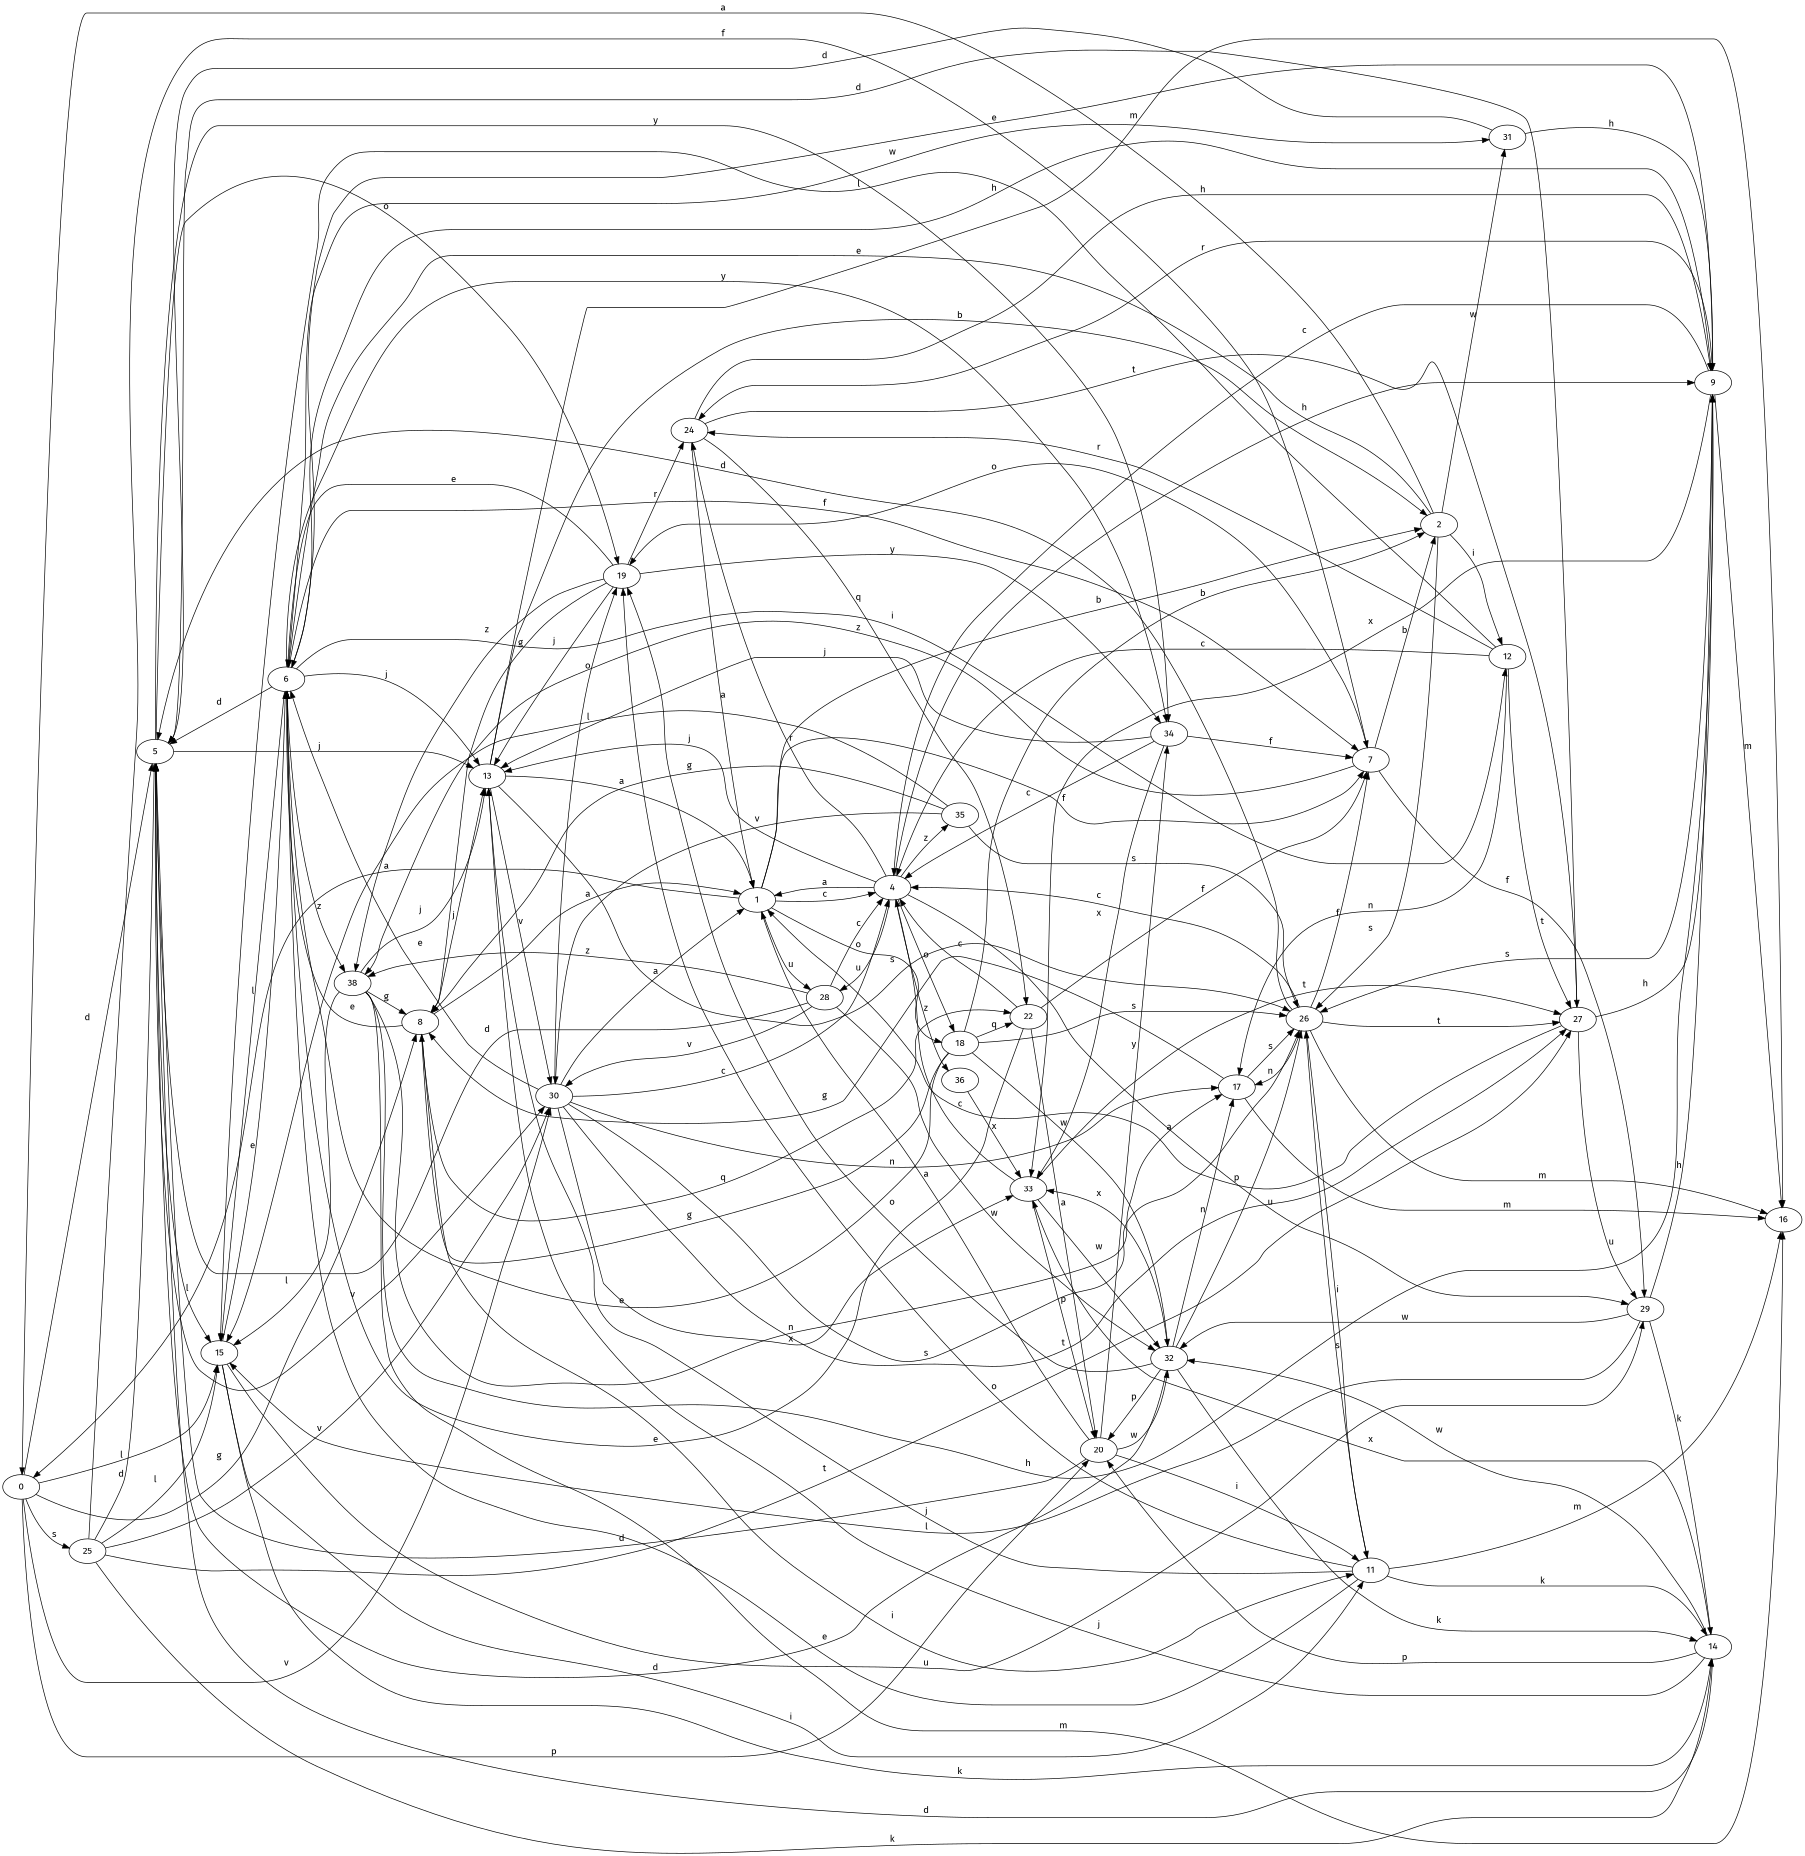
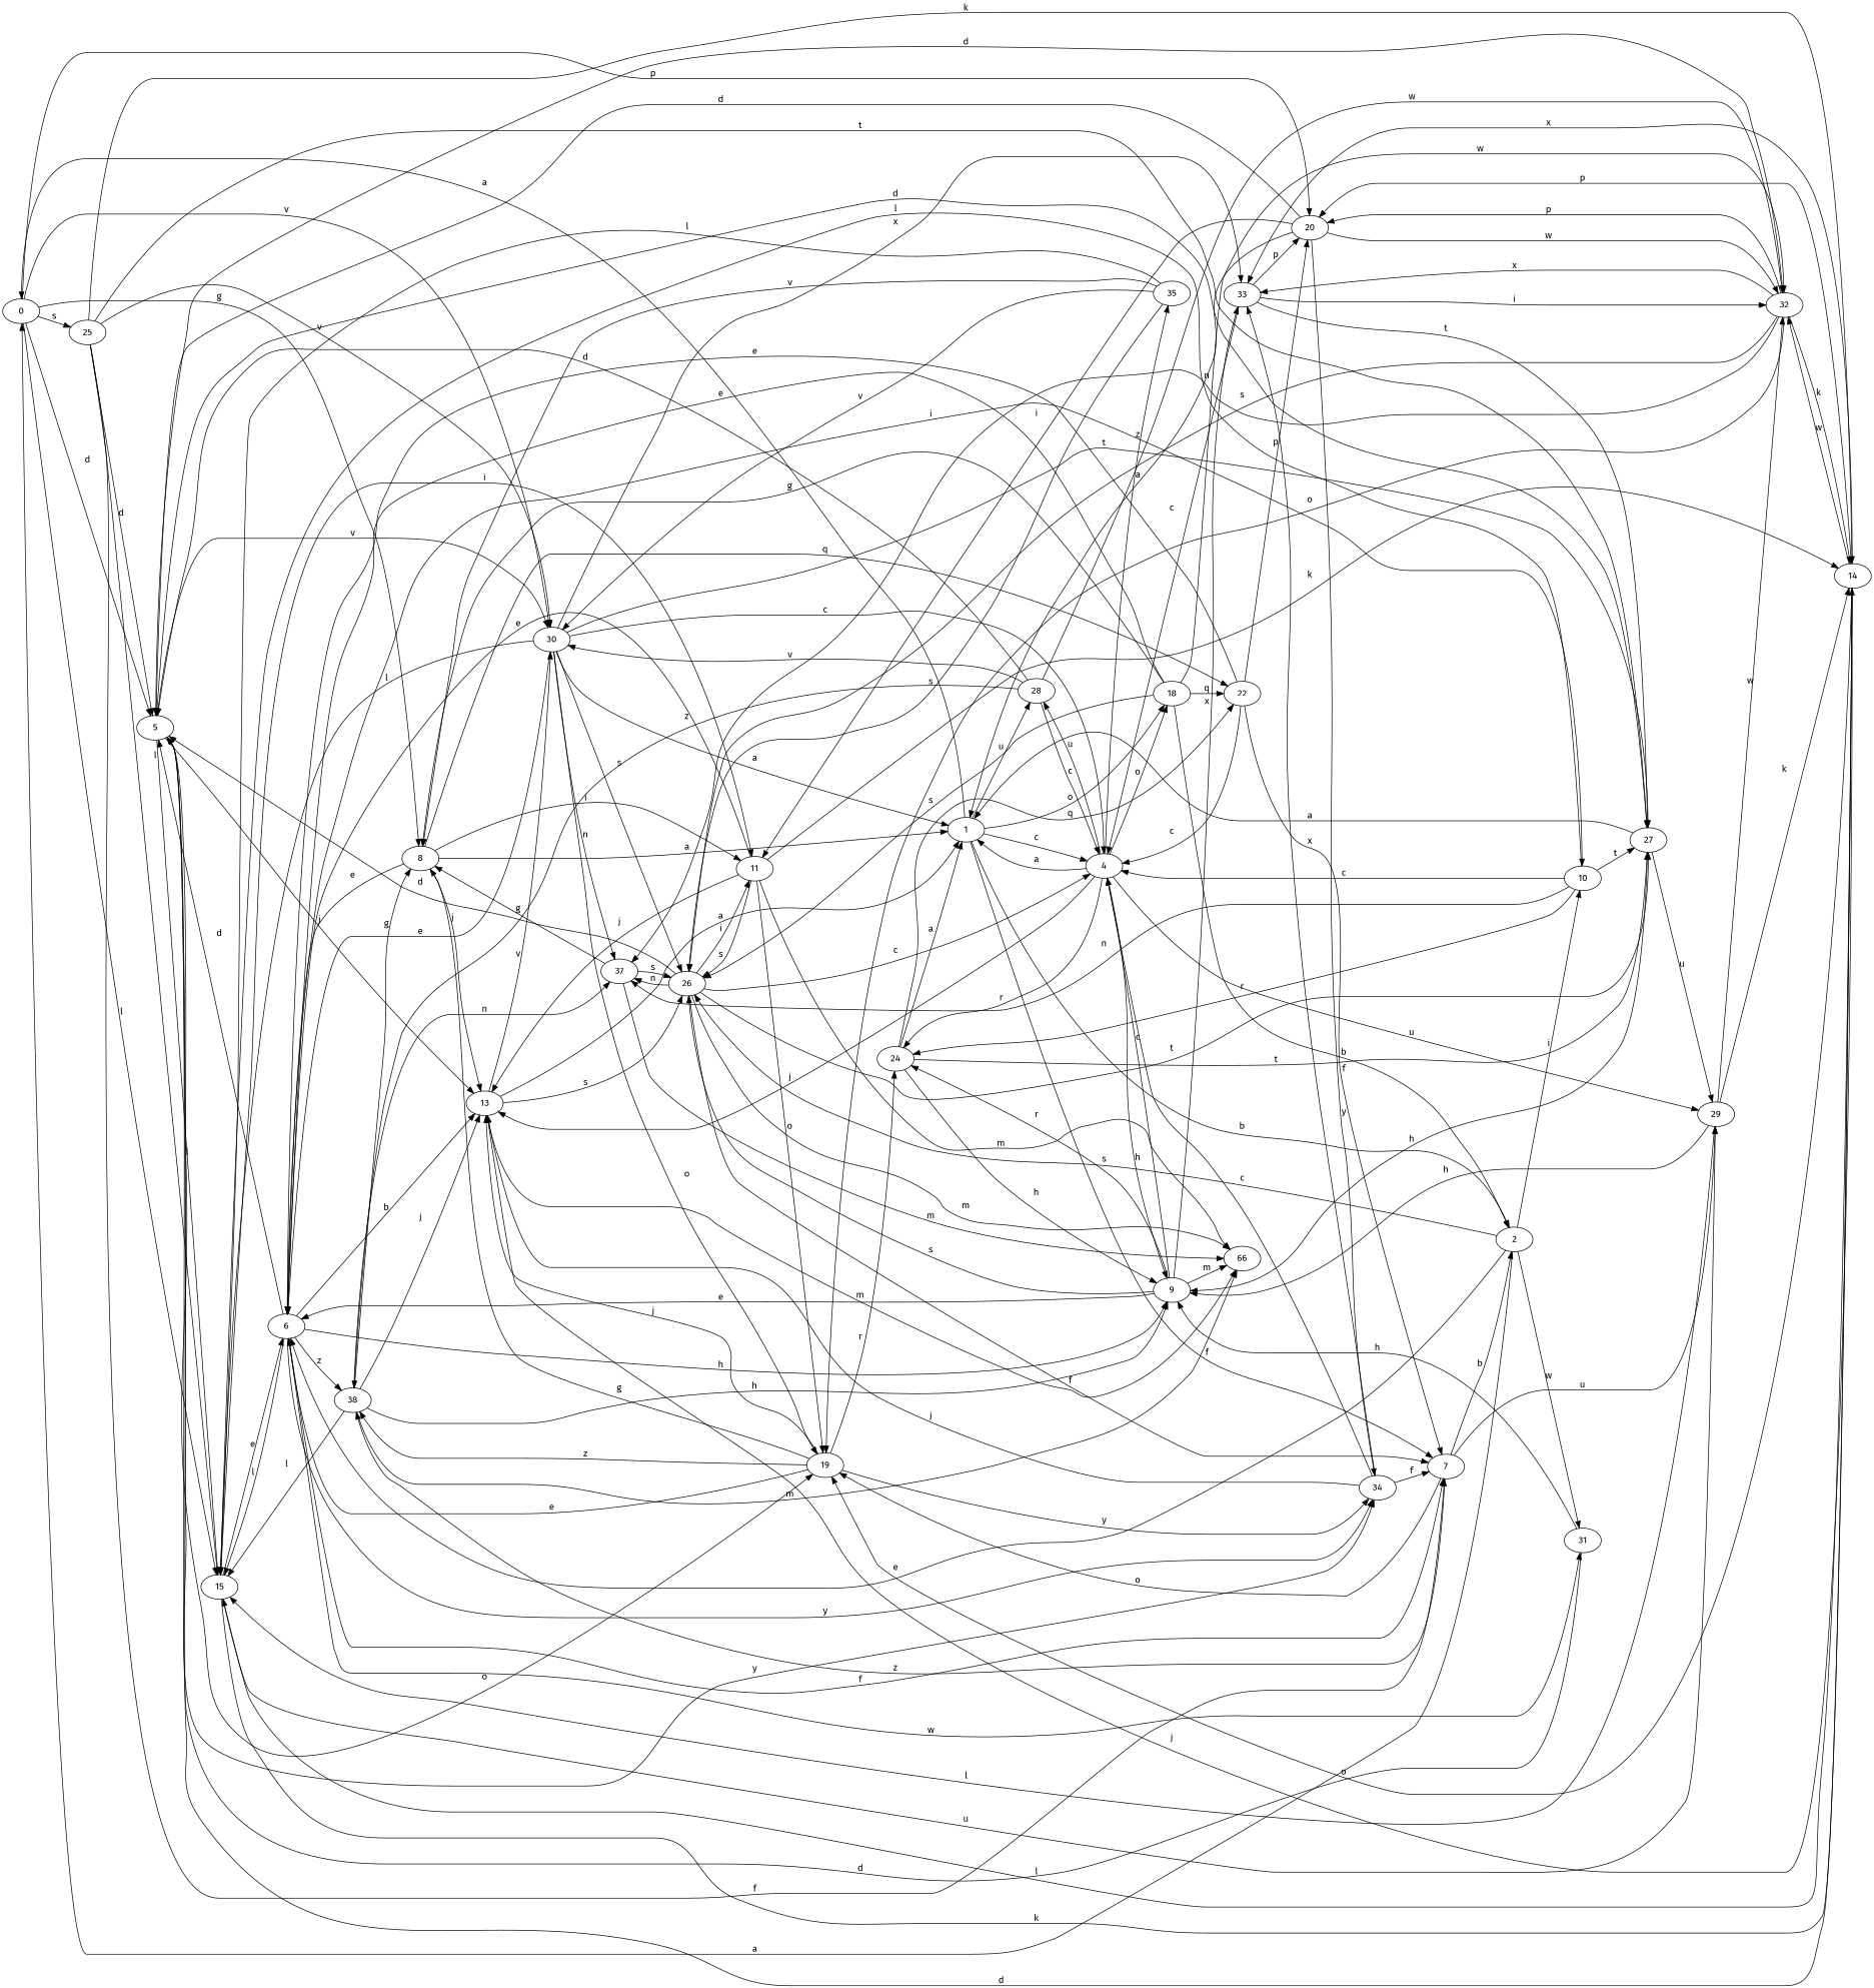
  strict digraph {
    fontname="Fira Sans"
    rankdir=LR
    node [fontname="Fira Sans"]
    edge [fontname="Fira Sans"]
    0
    5
    8
    15
    20
    25
    30
    13
    19
    34
    1
    6
    11
    22
    29
    14
    32
    7
    27
    4
    26
    33
-   17
+   17 [label=37]
    2
    18
    28
-   10 [label=12]
+   10
    31
    9
    24
    35
-   36
    38
-   16
+   16 [label=66]
    0 -> 5 [label=d]
    0 -> 8 [label=g]
    0 -> 15 [label=l]
    0 -> 20 [label=p]
    0 -> 25 [label=s]
    0 -> 30 [label=v]
    5 -> 15 [label=l]
    5 -> 30 [label=v]
    5 -> 13 [label=j]
    5 -> 19 [label=o]
    5 -> 34 [label=y]
    8 -> 13 [label=j]
    8 -> 1 [label=a]
    8 -> 6 [label=e]
    8 -> 11 [label=i]
    8 -> 22 [label=q]
    15 -> 6 [label=e]
    15 -> 11 [label=i]
    15 -> 29 [label=u]
    15 -> 14 [label=k]
    20 -> 5 [label=d]
    20 -> 34 [label=y]
    20 -> 1 [label=a]
    20 -> 11 [label=i]
    20 -> 32 [label=w]
    25 -> 5 [label=d]
    25 -> 15 [label=l]
    25 -> 30 [label=v]
    25 -> 14 [label=k]
    25 -> 7 [label=f]
    25 -> 27 [label=t]
+   30 -> 15 [label=l]
    30 -> 19 [label=o]
    30 -> 1 [label=a]
    30 -> 6 [label=e]
    30 -> 27 [label=t]
    30 -> 4 [label=c]
    30 -> 26 [label=s]
    30 -> 33 [label=x]
    30 -> 17 [label=n]
    13 -> 30 [label=v]
    13 -> 1 [label=a]
    13 -> 26 [label=s]
-   13 -> 2 [label=b]
    13 -> 16 [label=m]
    19 -> 8 [label=g]
    19 -> 13 [label=j]
    19 -> 34 [label=y]
    19 -> 6 [label=e]
    19 -> 24 [label=r]
    19 -> 38 [label=z]
    34 -> 13 [label=j]
    34 -> 7 [label=f]
    34 -> 4 [label=c]
    34 -> 33 [label=x]
    1 -> 0 [label=a]
    1 -> 7 [label=f]
    1 -> 4 [label=c]
    1 -> 2 [label=b]
    1 -> 18 [label=o]
    1 -> 28 [label=u]
    6 -> 5 [label=d]
    6 -> 15 [label=l]
-   6 -> 13 [label=j]
+   6 -> 13 [label=b]
    6 -> 34 [label=y]
    6 -> 7 [label=f]
    6 -> 10 [label=i]
    6 -> 31 [label=w]
    6 -> 9 [label=h]
    6 -> 38 [label=z]
    11 -> 13 [label=j]
    11 -> 19 [label=o]
    11 -> 6 [label=e]
    11 -> 14 [label=k]
    11 -> 26 [label=s]
    11 -> 16 [label=m]
-   22 -> 20 [label=a]
+   22 -> 20 [label=p]
    22 -> 6 [label=e]
    22 -> 7 [label=f]
    22 -> 4 [label=c]
    29 -> 15 [label=l]
    29 -> 14 [label=k]
    29 -> 32 [label=w]
    29 -> 9 [label=h]
    14 -> 5 [label=d]
+   14 -> 15 [label=l]
    14 -> 20 [label=p]
    14 -> 13 [label=j]
+   14 -> 19 [label=o]
    14 -> 32 [label=w]
    14 -> 33 [label=x]
    32 -> 5 [label=d]
    32 -> 20 [label=p]
    32 -> 19 [label=o]
    32 -> 14 [label=k]
-   32 -> 26 [label=p]
+   32 -> 26 [label=s]
    32 -> 33 [label=x]
    32 -> 17 [label=n]
    7 -> 19 [label=o]
-   7 -> 29 [label=f]
+   7 -> 29 [label=u]
    7 -> 2 [label=b]
    7 -> 38 [label=z]
    27 -> 5 [label=d]
    27 -> 1 [label=a]
    27 -> 29 [label=u]
    27 -> 9 [label=h]
    4 -> 13 [label=j]
    4 -> 1 [label=a]
    4 -> 29 [label=u]
    4 -> 18 [label=o]
    4 -> 28 [label=u]
    4 -> 9 [label=h]
    4 -> 24 [label=r]
    4 -> 35 [label=z]
-   4 -> 36 [label=z]
    26 -> 5 [label=d]
    26 -> 11 [label=i]
    26 -> 7 [label=f]
    26 -> 27 [label=t]
    26 -> 4 [label=c]
    26 -> 17 [label=n]
    26 -> 16 [label=m]
    33 -> 20 [label=p]
-   33 -> 32 [label=w]
+   33 -> 32 [label=i]
    33 -> 27 [label=t]
    33 -> 4 [label=c]
    17 -> 8 [label=g]
    17 -> 26 [label=s]
    17 -> 16 [label=m]
    2 -> 0 [label=a]
    2 -> 6 [label=e]
    2 -> 26 [label=s]
    2 -> 10 [label=i]
    2 -> 31 [label=w]
    18 -> 8 [label=g]
    18 -> 6 [label=e]
    18 -> 22 [label=q]
    18 -> 32 [label=w]
    18 -> 26 [label=s]
    18 -> 2 [label=b]
    28 -> 5 [label=d]
    28 -> 30 [label=v]
    28 -> 32 [label=w]
    28 -> 4 [label=c]
    28 -> 38 [label=z]
    10 -> 15 [label=l]
    10 -> 27 [label=t]
    10 -> 4 [label=c]
    10 -> 17 [label=n]
    10 -> 24 [label=r]
    31 -> 5 [label=d]
    31 -> 9 [label=h]
    9 -> 6 [label=e]
    9 -> 4 [label=c]
    9 -> 26 [label=s]
    9 -> 33 [label=x]
    9 -> 24 [label=r]
    9 -> 16 [label=m]
    24 -> 1 [label=a]
    24 -> 22 [label=q]
    24 -> 27 [label=t]
    24 -> 9 [label=h]
-   35 -> 8 [label=g]
+   35 -> 8 [label=v]
    35 -> 15 [label=l]
    35 -> 30 [label=v]
    35 -> 26 [label=s]
-   36 -> 33 [label=x]
    38 -> 8 [label=g]
    38 -> 15 [label=l]
    38 -> 13 [label=j]
    38 -> 17 [label=n]
    38 -> 9 [label=h]
    38 -> 16 [label=m]
  }
